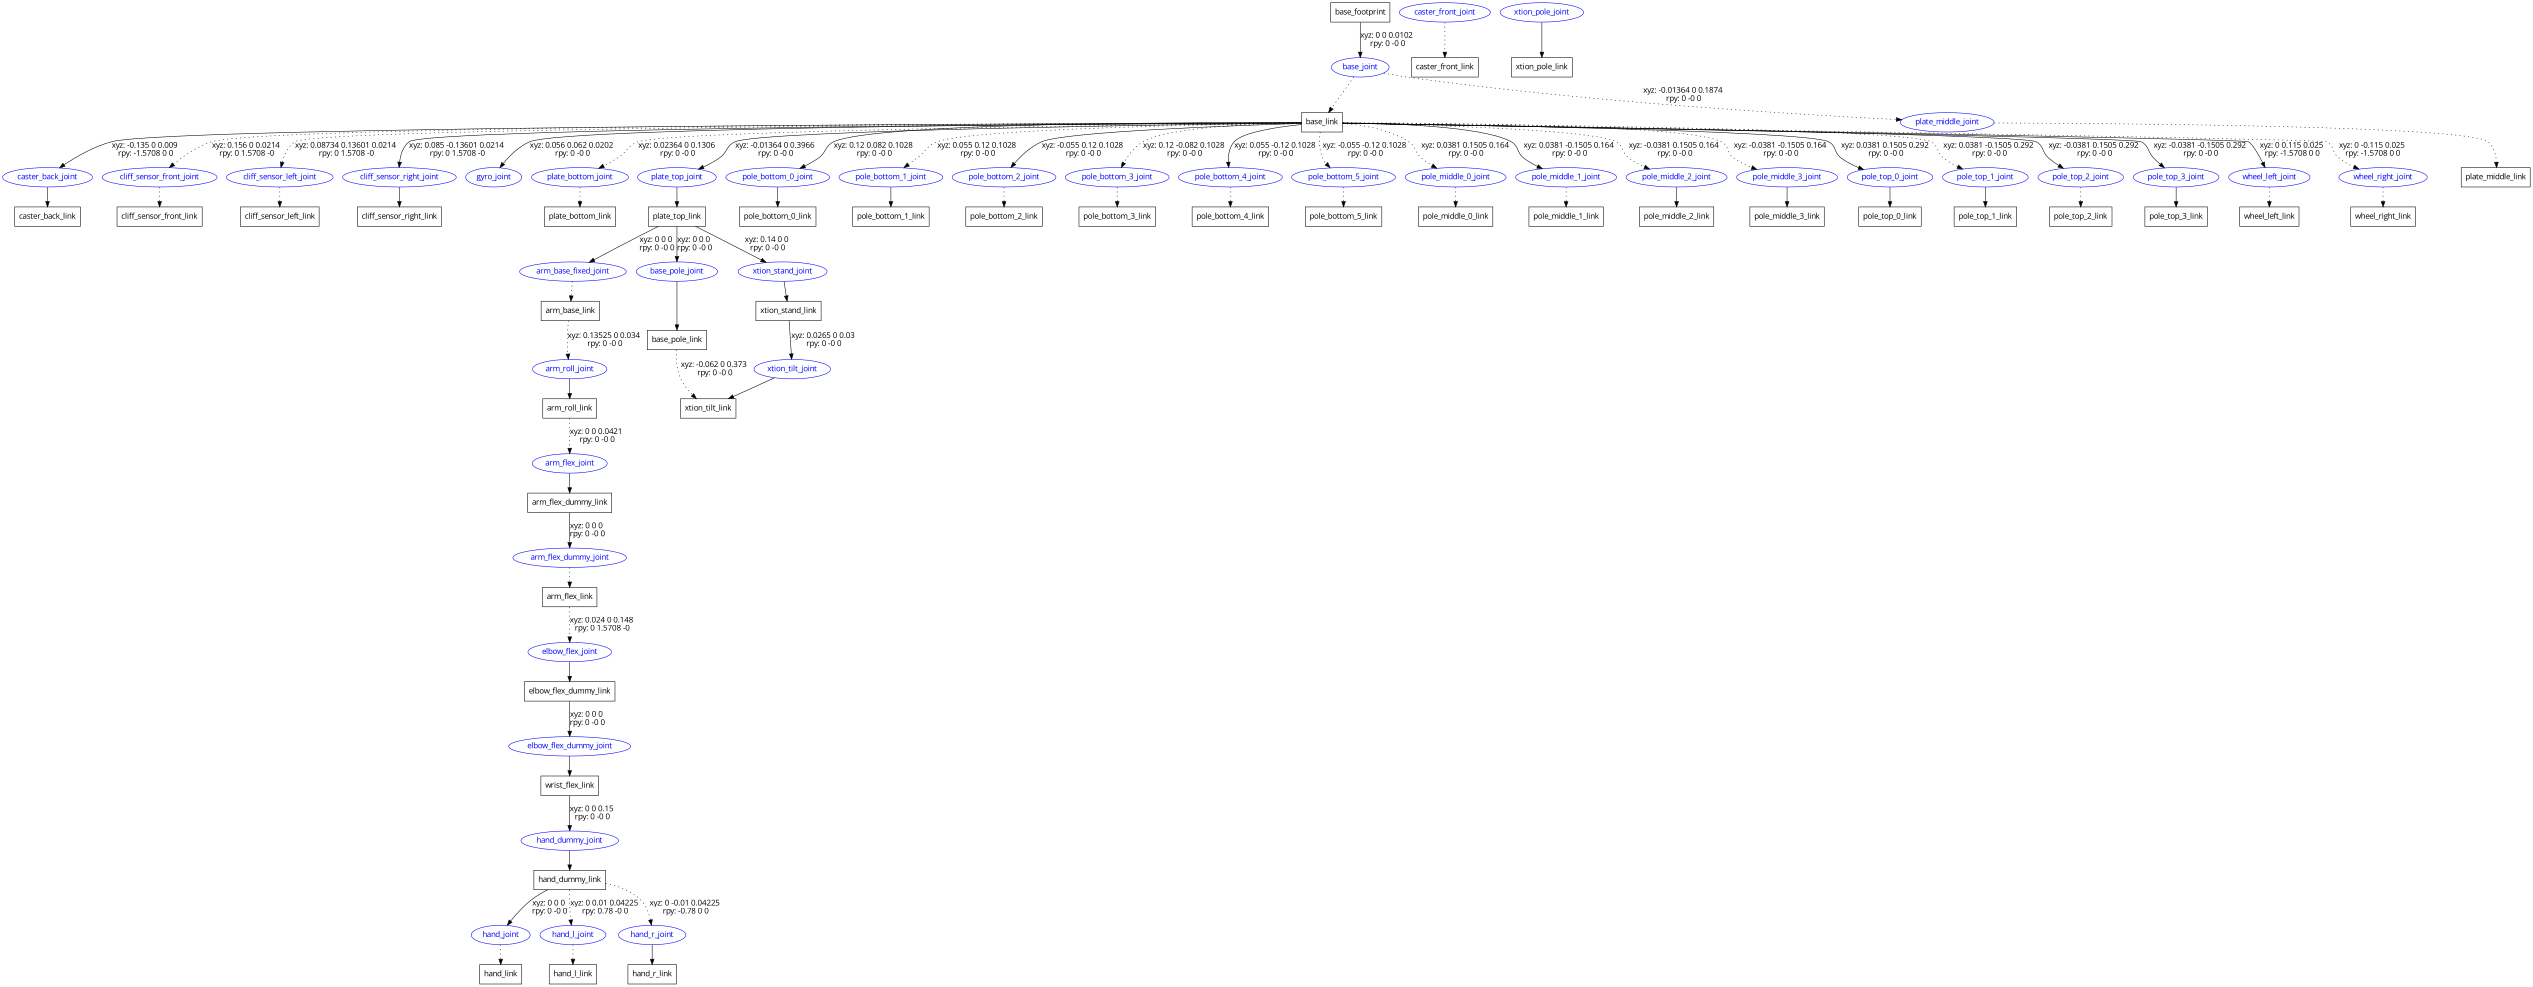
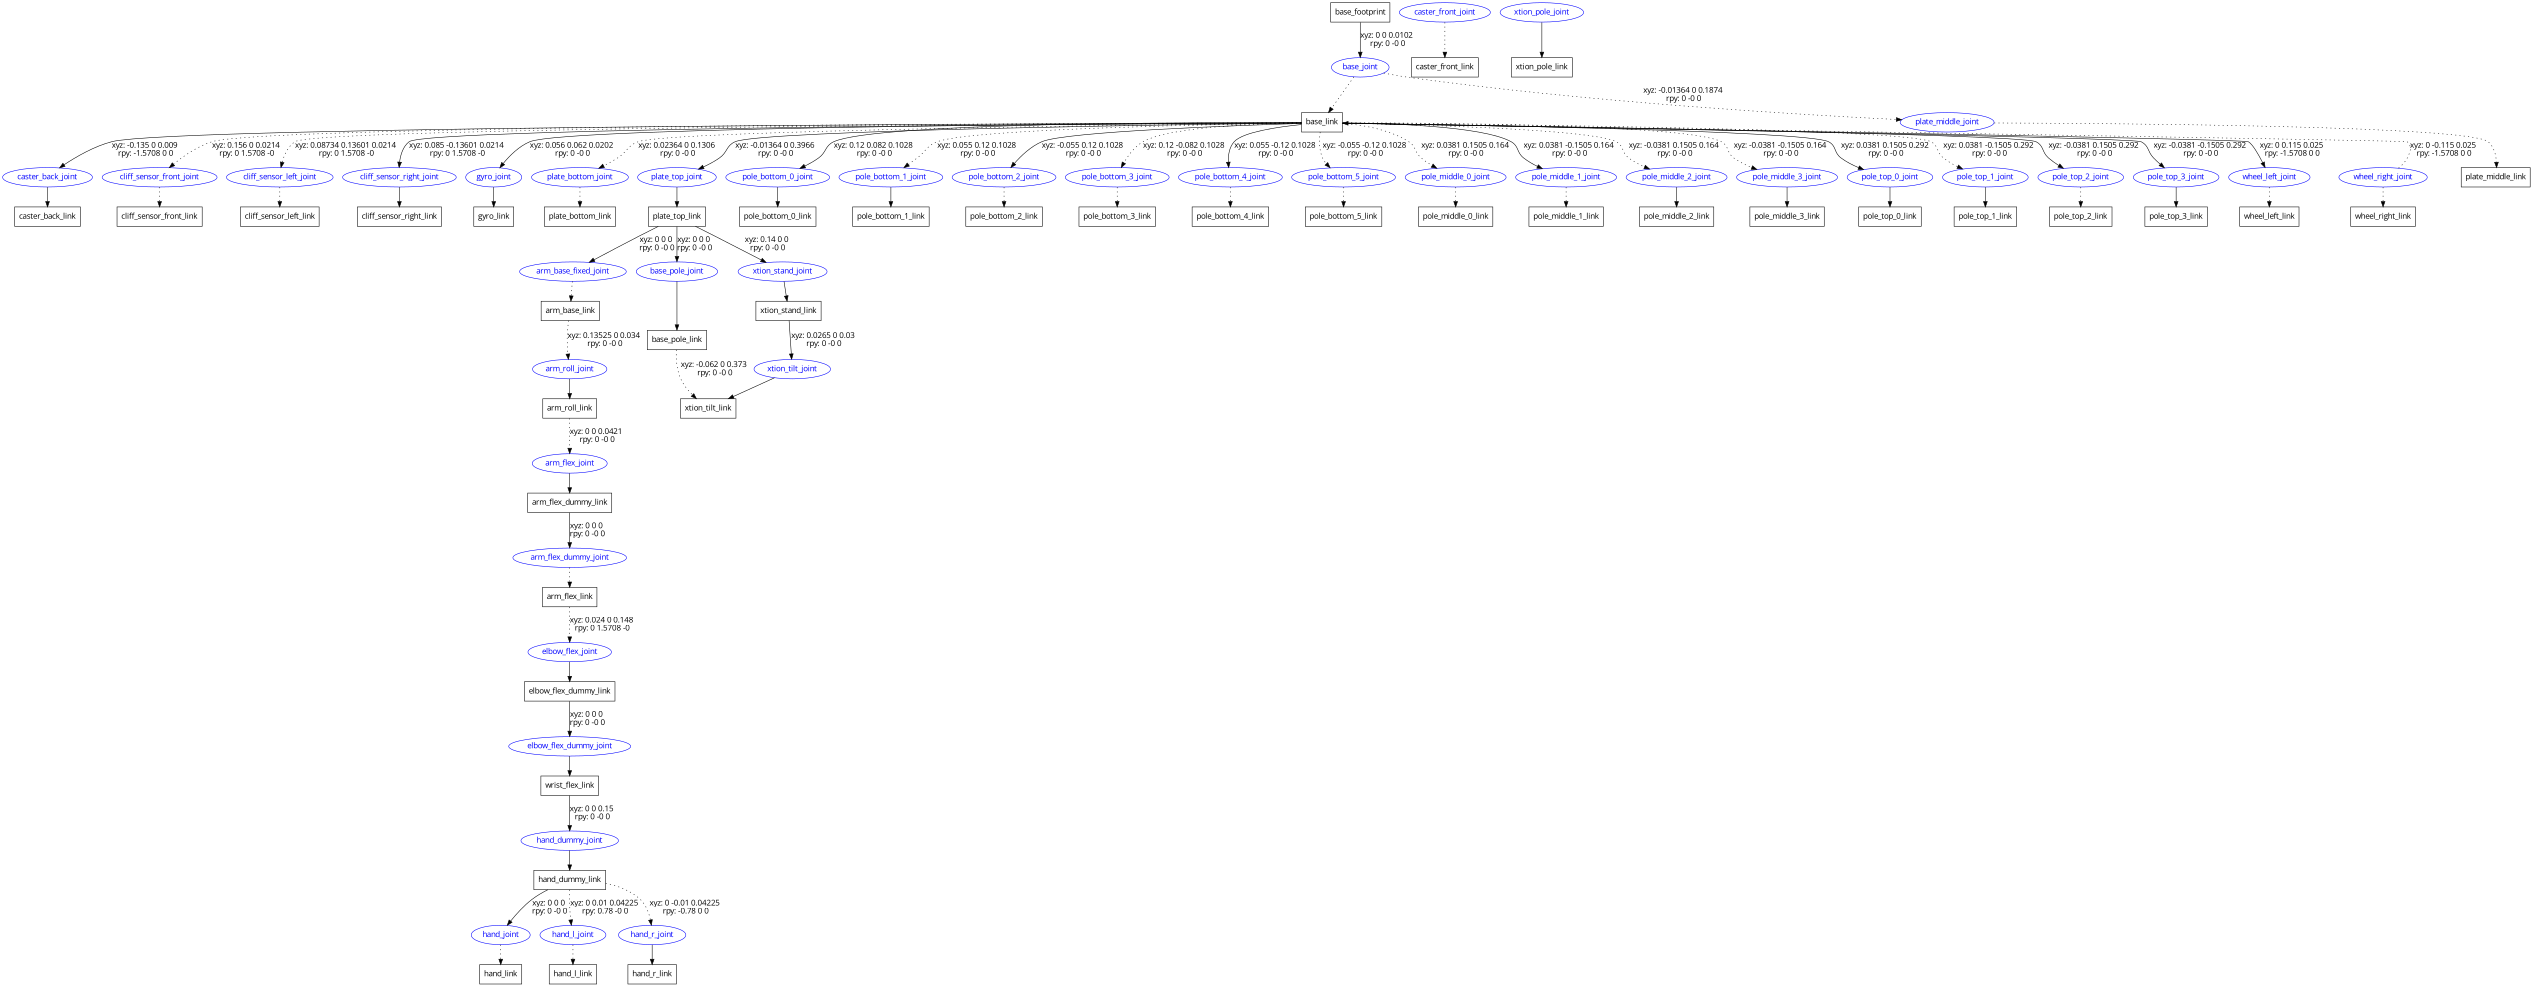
  digraph {
    fontname="Open Sans"
    node [fontname="Open Sans" shape=box]
    edge [fontname="Open Sans" style=solid]
    n1 [label=base_footprint]
    base_joint [color=blue fontcolor=blue shape=ellipse]
    n3 [label=base_link]
    plate_middle_joint [color=blue fontcolor=blue shape=ellipse]
    caster_back_joint [color=blue fontcolor=blue shape=ellipse]
    cliff_sensor_front_joint [color=blue fontcolor=blue shape=ellipse]
    cliff_sensor_left_joint [color=blue fontcolor=blue shape=ellipse]
    cliff_sensor_right_joint [color=blue fontcolor=blue shape=ellipse]
    gyro_joint [color=blue fontcolor=blue shape=ellipse]
    plate_bottom_joint [color=blue fontcolor=blue shape=ellipse]
    plate_top_joint [color=blue fontcolor=blue shape=ellipse]
    pole_bottom_0_joint [color=blue fontcolor=blue shape=ellipse]
    pole_bottom_1_joint [color=blue fontcolor=blue shape=ellipse]
    pole_bottom_2_joint [color=blue fontcolor=blue shape=ellipse]
    pole_bottom_3_joint [color=blue fontcolor=blue shape=ellipse]
    pole_bottom_4_joint [color=blue fontcolor=blue shape=ellipse]
    pole_bottom_5_joint [color=blue fontcolor=blue shape=ellipse]
    pole_middle_0_joint [color=blue fontcolor=blue shape=ellipse]
    pole_middle_1_joint [color=blue fontcolor=blue shape=ellipse]
    pole_middle_2_joint [color=blue fontcolor=blue shape=ellipse]
    pole_middle_3_joint [color=blue fontcolor=blue shape=ellipse]
    pole_top_0_joint [color=blue fontcolor=blue shape=ellipse]
    pole_top_1_joint [color=blue fontcolor=blue shape=ellipse]
    pole_top_2_joint [color=blue fontcolor=blue shape=ellipse]
    pole_top_3_joint [color=blue fontcolor=blue shape=ellipse]
    wheel_left_joint [color=blue fontcolor=blue shape=ellipse]
    wheel_right_joint [color=blue fontcolor=blue shape=ellipse]
    n28 [label=caster_back_link]
    caster_front_joint [color=blue fontcolor=blue shape=ellipse]
    n30 [label=caster_front_link]
    n31 [label=cliff_sensor_front_link]
    n32 [label=cliff_sensor_left_link]
    n33 [label=cliff_sensor_right_link]
+   n34 [label=gyro_link]
    n35 [label=plate_bottom_link]
    n36 [label=plate_middle_link]
    n37 [label=plate_top_link]
    n38 [label=pole_bottom_0_link]
    n39 [label=pole_bottom_1_link]
    n40 [label=pole_bottom_2_link]
    n41 [label=pole_bottom_3_link]
    n42 [label=pole_bottom_4_link]
    n43 [label=pole_bottom_5_link]
    n44 [label=pole_middle_0_link]
    n45 [label=pole_middle_1_link]
    n46 [label=pole_middle_2_link]
    n47 [label=pole_middle_3_link]
    n48 [label=pole_top_0_link]
    n49 [label=pole_top_1_link]
    n50 [label=pole_top_2_link]
    n51 [label=pole_top_3_link]
    n52 [label=wheel_left_link]
    n53 [label=wheel_right_link]
    arm_base_fixed_joint [color=blue fontcolor=blue shape=ellipse]
    base_pole_joint [color=blue fontcolor=blue shape=ellipse]
    xtion_stand_joint [color=blue fontcolor=blue shape=ellipse]
    n57 [label=arm_base_link]
    n58 [label=base_pole_link]
    n59 [label=xtion_stand_link]
    arm_roll_joint [color=blue fontcolor=blue shape=ellipse]
    n61 [label=arm_roll_link]
    arm_flex_joint [color=blue fontcolor=blue shape=ellipse]
    n63 [label=arm_flex_dummy_link]
    arm_flex_dummy_joint [color=blue fontcolor=blue shape=ellipse]
    n65 [label=arm_flex_link]
    elbow_flex_joint [color=blue fontcolor=blue shape=ellipse]
    n67 [label=elbow_flex_dummy_link]
    elbow_flex_dummy_joint [color=blue fontcolor=blue shape=ellipse]
    n69 [label=wrist_flex_link]
    hand_dummy_joint [color=blue fontcolor=blue shape=ellipse]
    n71 [label=hand_dummy_link]
    hand_joint [color=blue fontcolor=blue shape=ellipse]
    hand_l_joint [color=blue fontcolor=blue shape=ellipse]
    hand_r_joint [color=blue fontcolor=blue shape=ellipse]
    n75 [label=hand_link]
    n76 [label=hand_l_link]
    n77 [label=hand_r_link]
    n78 [label=xtion_tilt_link]
    xtion_pole_joint [color=blue fontcolor=blue shape=ellipse]
    n80 [label=xtion_pole_link]
    xtion_tilt_joint [color=blue fontcolor=blue shape=ellipse]
    n1 -> base_joint [label="xyz: 0 0 0.0102 \nrpy: 0 -0 0"]
    base_joint -> n3 [style=dotted]
    base_joint -> plate_middle_joint [label="xyz: -0.01364 0 0.1874 \nrpy: 0 -0 0" style=dotted]
    n3 -> caster_back_joint [label="xyz: -0.135 0 0.009 \nrpy: -1.5708 0 0"]
    n3 -> cliff_sensor_front_joint [label="xyz: 0.156 0 0.0214 \nrpy: 0 1.5708 -0" style=dotted]
    n3 -> cliff_sensor_left_joint [label="xyz: 0.08734 0.13601 0.0214 \nrpy: 0 1.5708 -0" style=dotted]
    n3 -> cliff_sensor_right_joint [label="xyz: 0.085 -0.13601 0.0214 \nrpy: 0 1.5708 -0"]
    n3 -> gyro_joint [label="xyz: 0.056 0.062 0.0202 \nrpy: 0 -0 0"]
    n3 -> plate_bottom_joint [label="xyz: 0.02364 0 0.1306 \nrpy: 0 -0 0" style=dotted]
    n3 -> plate_top_joint [label="xyz: -0.01364 0 0.3966 \nrpy: 0 -0 0"]
    n3 -> pole_bottom_0_joint [label="xyz: 0.12 0.082 0.1028 \nrpy: 0 -0 0"]
    n3 -> pole_bottom_1_joint [label="xyz: 0.055 0.12 0.1028 \nrpy: 0 -0 0" style=dotted]
    n3 -> pole_bottom_2_joint [label="xyz: -0.055 0.12 0.1028 \nrpy: 0 -0 0"]
    n3 -> pole_bottom_3_joint [label="xyz: 0.12 -0.082 0.1028 \nrpy: 0 -0 0" style=dotted]
    n3 -> pole_bottom_4_joint [label="xyz: 0.055 -0.12 0.1028 \nrpy: 0 -0 0"]
    n3 -> pole_bottom_5_joint [label="xyz: -0.055 -0.12 0.1028 \nrpy: 0 -0 0" style=dotted]
    n3 -> pole_middle_0_joint [label="xyz: 0.0381 0.1505 0.164 \nrpy: 0 -0 0" style=dotted]
    n3 -> pole_middle_1_joint [label="xyz: 0.0381 -0.1505 0.164 \nrpy: 0 -0 0"]
    n3 -> pole_middle_2_joint [label="xyz: -0.0381 0.1505 0.164 \nrpy: 0 -0 0" style=dotted]
    n3 -> pole_middle_3_joint [label="xyz: -0.0381 -0.1505 0.164 \nrpy: 0 -0 0" style=dotted]
    n3 -> pole_top_0_joint [label="xyz: 0.0381 0.1505 0.292 \nrpy: 0 -0 0"]
    n3 -> pole_top_1_joint [label="xyz: 0.0381 -0.1505 0.292 \nrpy: 0 -0 0" style=dotted]
    n3 -> pole_top_2_joint [label="xyz: -0.0381 0.1505 0.292 \nrpy: 0 -0 0"]
    n3 -> pole_top_3_joint [label="xyz: -0.0381 -0.1505 0.292 \nrpy: 0 -0 0"]
    n3 -> wheel_left_joint [label="xyz: 0 0.115 0.025 \nrpy: -1.5708 0 0"]
-   n3 -> wheel_right_joint [label="xyz: 0 -0.115 0.025 \nrpy: -1.5708 0 0" style=dotted]
+   wheel_right_joint -> n3 [label="xyz: 0 -0.115 0.025 \nrpy: -1.5708 0 0" style=dotted]
    plate_middle_joint -> n36 [style=dotted]
    caster_back_joint -> n28
    cliff_sensor_front_joint -> n31 [style=dotted]
    cliff_sensor_left_joint -> n32 [style=dotted]
    cliff_sensor_right_joint -> n33
+   gyro_joint -> n34
    plate_bottom_joint -> n35 [style=dotted]
    plate_top_joint -> n37
    pole_bottom_0_joint -> n38
    pole_bottom_1_joint -> n39
    pole_bottom_2_joint -> n40 [style=dotted]
    pole_bottom_3_joint -> n41 [style=dotted]
    pole_bottom_4_joint -> n42 [style=dotted]
    pole_bottom_5_joint -> n43 [style=dotted]
    pole_middle_0_joint -> n44 [style=dotted]
    pole_middle_1_joint -> n45 [style=dotted]
    pole_middle_2_joint -> n46
    pole_middle_3_joint -> n47
    pole_top_0_joint -> n48
    pole_top_1_joint -> n49
    pole_top_2_joint -> n50 [style=dotted]
    pole_top_3_joint -> n51
    wheel_left_joint -> n52 [style=dotted]
    wheel_right_joint -> n53 [style=dotted]
    caster_front_joint -> n30 [style=dotted]
    n37 -> arm_base_fixed_joint [label="xyz: 0 0 0 \nrpy: 0 -0 0"]
    n37 -> base_pole_joint [label="xyz: 0 0 0 \nrpy: 0 -0 0"]
    n37 -> xtion_stand_joint [label="xyz: 0.14 0 0 \nrpy: 0 -0 0"]
    arm_base_fixed_joint -> n57 [style=dotted]
    base_pole_joint -> n58
    xtion_stand_joint -> n59
    n57 -> arm_roll_joint [label="xyz: 0.13525 0 0.034 \nrpy: 0 -0 0" style=dotted]
    n58 -> n78 [label="xyz: -0.062 0 0.373 \nrpy: 0 -0 0" style=dotted]
    n59 -> xtion_tilt_joint [label="xyz: 0.0265 0 0.03 \nrpy: 0 -0 0"]
    arm_roll_joint -> n61
    n61 -> arm_flex_joint [label="xyz: 0 0 0.0421 \nrpy: 0 -0 0" style=dotted]
    arm_flex_joint -> n63
    n63 -> arm_flex_dummy_joint [label="xyz: 0 0 0 \nrpy: 0 -0 0"]
    arm_flex_dummy_joint -> n65 [style=dotted]
    n65 -> elbow_flex_joint [label="xyz: 0.024 0 0.148 \nrpy: 0 1.5708 -0" style=dotted]
    elbow_flex_joint -> n67
    n67 -> elbow_flex_dummy_joint [label="xyz: 0 0 0 \nrpy: 0 -0 0"]
    elbow_flex_dummy_joint -> n69
    n69 -> hand_dummy_joint [label="xyz: 0 0 0.15 \nrpy: 0 -0 0"]
    hand_dummy_joint -> n71
    n71 -> hand_joint [label="xyz: 0 0 0 \nrpy: 0 -0 0"]
    n71 -> hand_l_joint [label="xyz: 0 0.01 0.04225 \nrpy: 0.78 -0 0" style=dotted]
    n71 -> hand_r_joint [label="xyz: 0 -0.01 0.04225 \nrpy: -0.78 0 0" style=dotted]
    hand_joint -> n75 [style=dotted]
    hand_l_joint -> n76 [style=dotted]
    hand_r_joint -> n77
    xtion_pole_joint -> n80
    xtion_tilt_joint -> n78
  }
